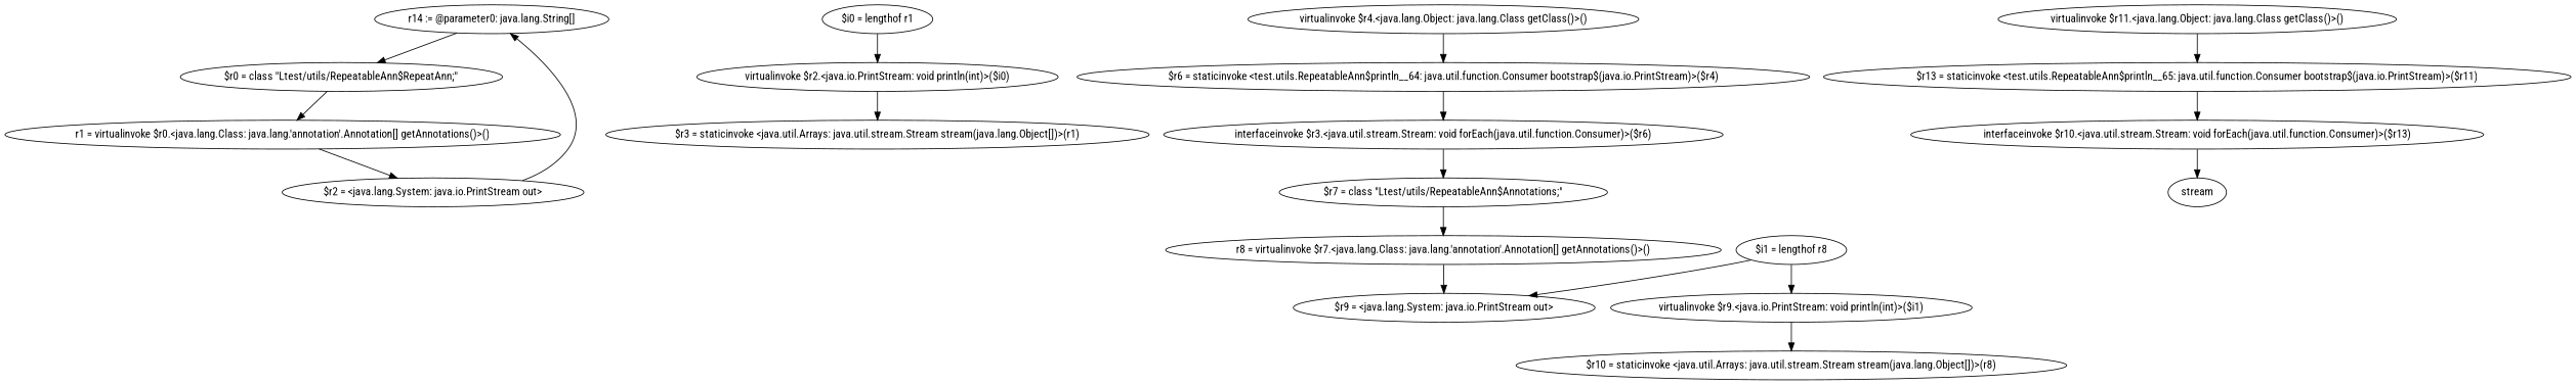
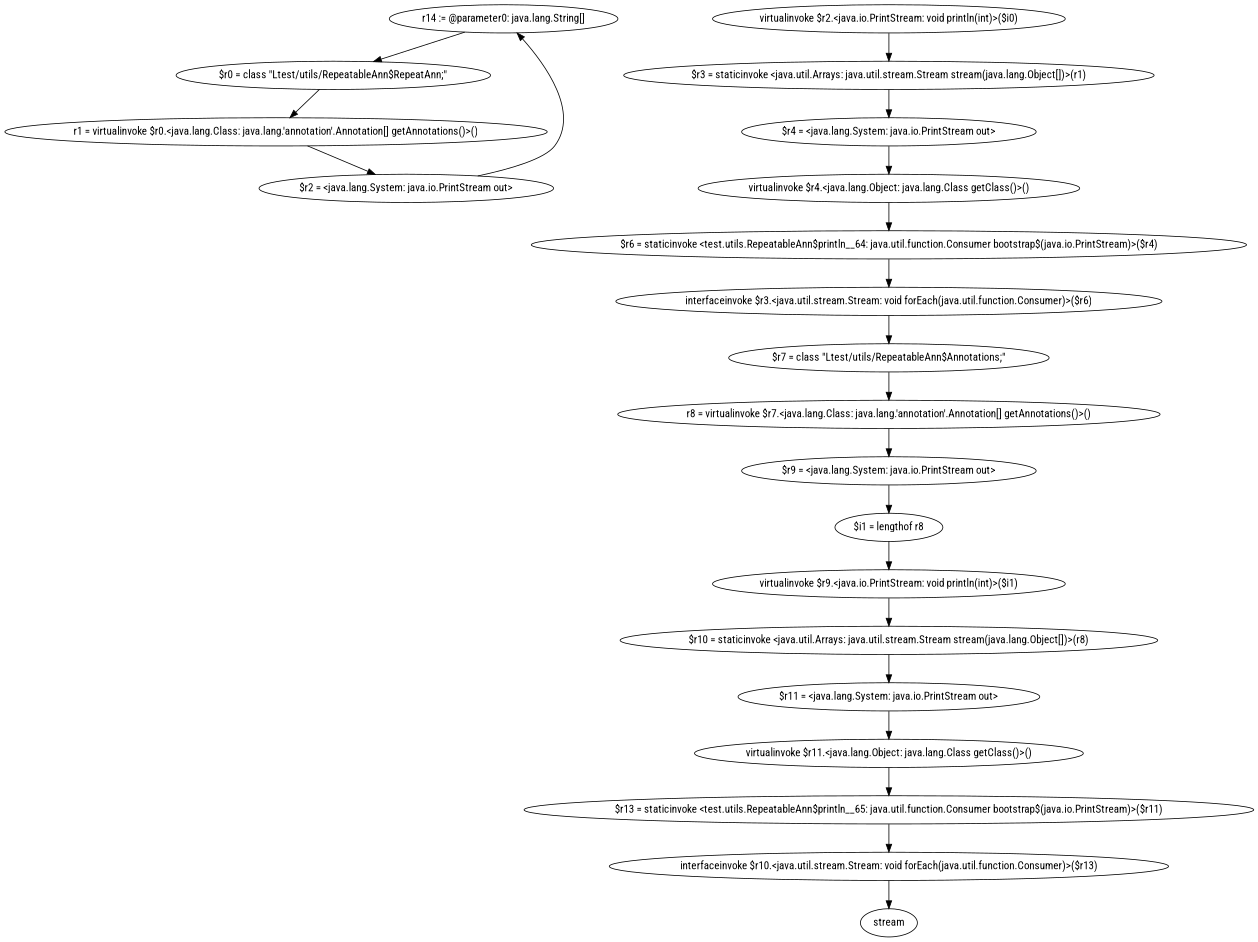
  digraph {
    fontname="Roboto Condensed"
    node [fontname="Roboto Condensed"]
    edge [fontname="Roboto Condensed"]
    "r14 := @parameter0: java.lang.String[]"
    "$r0 = class \"Ltest/utils/RepeatableAnn$RepeatAnn;\""
    "r1 = virtualinvoke $r0.<java.lang.Class: java.lang.'annotation'.Annotation[] getAnnotations()>()"
    "$r2 = <java.lang.System: java.io.PrintStream out>"
-   "$i0 = lengthof r1"
    "virtualinvoke $r2.<java.io.PrintStream: void println(int)>($i0)"
    "$r3 = staticinvoke <java.util.Arrays: java.util.stream.Stream stream(java.lang.Object[])>(r1)"
+   "$r4 = <java.lang.System: java.io.PrintStream out>"
    "virtualinvoke $r4.<java.lang.Object: java.lang.Class getClass()>()"
    "$r6 = staticinvoke <test.utils.RepeatableAnn$println__64: java.util.function.Consumer bootstrap$(java.io.PrintStream)>($r4)"
    "interfaceinvoke $r3.<java.util.stream.Stream: void forEach(java.util.function.Consumer)>($r6)"
    "$r7 = class \"Ltest/utils/RepeatableAnn$Annotations;\""
    "r8 = virtualinvoke $r7.<java.lang.Class: java.lang.'annotation'.Annotation[] getAnnotations()>()"
    "$r9 = <java.lang.System: java.io.PrintStream out>"
    "$i1 = lengthof r8"
    "virtualinvoke $r9.<java.io.PrintStream: void println(int)>($i1)"
    "$r10 = staticinvoke <java.util.Arrays: java.util.stream.Stream stream(java.lang.Object[])>(r8)"
+   "$r11 = <java.lang.System: java.io.PrintStream out>"
    "virtualinvoke $r11.<java.lang.Object: java.lang.Class getClass()>()"
    "$r13 = staticinvoke <test.utils.RepeatableAnn$println__65: java.util.function.Consumer bootstrap$(java.io.PrintStream)>($r11)"
    "interfaceinvoke $r10.<java.util.stream.Stream: void forEach(java.util.function.Consumer)>($r13)"
    n22 [label=stream]
    "r14 := @parameter0: java.lang.String[]" -> "$r0 = class \"Ltest/utils/RepeatableAnn$RepeatAnn;\""
    "$r0 = class \"Ltest/utils/RepeatableAnn$RepeatAnn;\"" -> "r1 = virtualinvoke $r0.<java.lang.Class: java.lang.'annotation'.Annotation[] getAnnotations()>()"
    "r1 = virtualinvoke $r0.<java.lang.Class: java.lang.'annotation'.Annotation[] getAnnotations()>()" -> "$r2 = <java.lang.System: java.io.PrintStream out>"
    "$r2 = <java.lang.System: java.io.PrintStream out>" -> "r14 := @parameter0: java.lang.String[]"
-   "$i0 = lengthof r1" -> "virtualinvoke $r2.<java.io.PrintStream: void println(int)>($i0)"
    "virtualinvoke $r2.<java.io.PrintStream: void println(int)>($i0)" -> "$r3 = staticinvoke <java.util.Arrays: java.util.stream.Stream stream(java.lang.Object[])>(r1)"
+   "$r3 = staticinvoke <java.util.Arrays: java.util.stream.Stream stream(java.lang.Object[])>(r1)" -> "$r4 = <java.lang.System: java.io.PrintStream out>"
+   "$r4 = <java.lang.System: java.io.PrintStream out>" -> "virtualinvoke $r4.<java.lang.Object: java.lang.Class getClass()>()"
    "virtualinvoke $r4.<java.lang.Object: java.lang.Class getClass()>()" -> "$r6 = staticinvoke <test.utils.RepeatableAnn$println__64: java.util.function.Consumer bootstrap$(java.io.PrintStream)>($r4)"
    "$r6 = staticinvoke <test.utils.RepeatableAnn$println__64: java.util.function.Consumer bootstrap$(java.io.PrintStream)>($r4)" -> "interfaceinvoke $r3.<java.util.stream.Stream: void forEach(java.util.function.Consumer)>($r6)"
    "interfaceinvoke $r3.<java.util.stream.Stream: void forEach(java.util.function.Consumer)>($r6)" -> "$r7 = class \"Ltest/utils/RepeatableAnn$Annotations;\""
    "$r7 = class \"Ltest/utils/RepeatableAnn$Annotations;\"" -> "r8 = virtualinvoke $r7.<java.lang.Class: java.lang.'annotation'.Annotation[] getAnnotations()>()"
    "r8 = virtualinvoke $r7.<java.lang.Class: java.lang.'annotation'.Annotation[] getAnnotations()>()" -> "$r9 = <java.lang.System: java.io.PrintStream out>"
-   "$i1 = lengthof r8" -> "$r9 = <java.lang.System: java.io.PrintStream out>"
+   "$r9 = <java.lang.System: java.io.PrintStream out>" -> "$i1 = lengthof r8"
    "$i1 = lengthof r8" -> "virtualinvoke $r9.<java.io.PrintStream: void println(int)>($i1)"
    "virtualinvoke $r9.<java.io.PrintStream: void println(int)>($i1)" -> "$r10 = staticinvoke <java.util.Arrays: java.util.stream.Stream stream(java.lang.Object[])>(r8)"
+   "$r10 = staticinvoke <java.util.Arrays: java.util.stream.Stream stream(java.lang.Object[])>(r8)" -> "$r11 = <java.lang.System: java.io.PrintStream out>"
+   "$r11 = <java.lang.System: java.io.PrintStream out>" -> "virtualinvoke $r11.<java.lang.Object: java.lang.Class getClass()>()"
    "virtualinvoke $r11.<java.lang.Object: java.lang.Class getClass()>()" -> "$r13 = staticinvoke <test.utils.RepeatableAnn$println__65: java.util.function.Consumer bootstrap$(java.io.PrintStream)>($r11)"
    "$r13 = staticinvoke <test.utils.RepeatableAnn$println__65: java.util.function.Consumer bootstrap$(java.io.PrintStream)>($r11)" -> "interfaceinvoke $r10.<java.util.stream.Stream: void forEach(java.util.function.Consumer)>($r13)"
    "interfaceinvoke $r10.<java.util.stream.Stream: void forEach(java.util.function.Consumer)>($r13)" -> n22
  }
